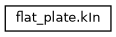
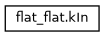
  digraph {
    rankdir=LR
-   n1 [color=black fillcolor=white fontname=Helvetica fontsize=10 height=0.2 label="flat_plate.kIn" shape=record style=filled width=0.4]
+   n1 [color=black fillcolor=white fontname=Helvetica fontsize=10 height=0.2 label="flat_flat.kIn" shape=record style=filled width=0.4]
  }
